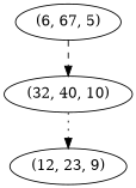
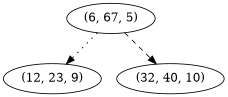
  digraph {
    "(6, 67, 5)"
    "(12, 23, 9)"
    "(32, 40, 10)"
-   "(32, 40, 10)" -> "(12, 23, 9)" [style=dotted]
+   "(6, 67, 5)" -> "(12, 23, 9)" [style=dotted]
    "(6, 67, 5)" -> "(32, 40, 10)" [style=dashed]
  }
